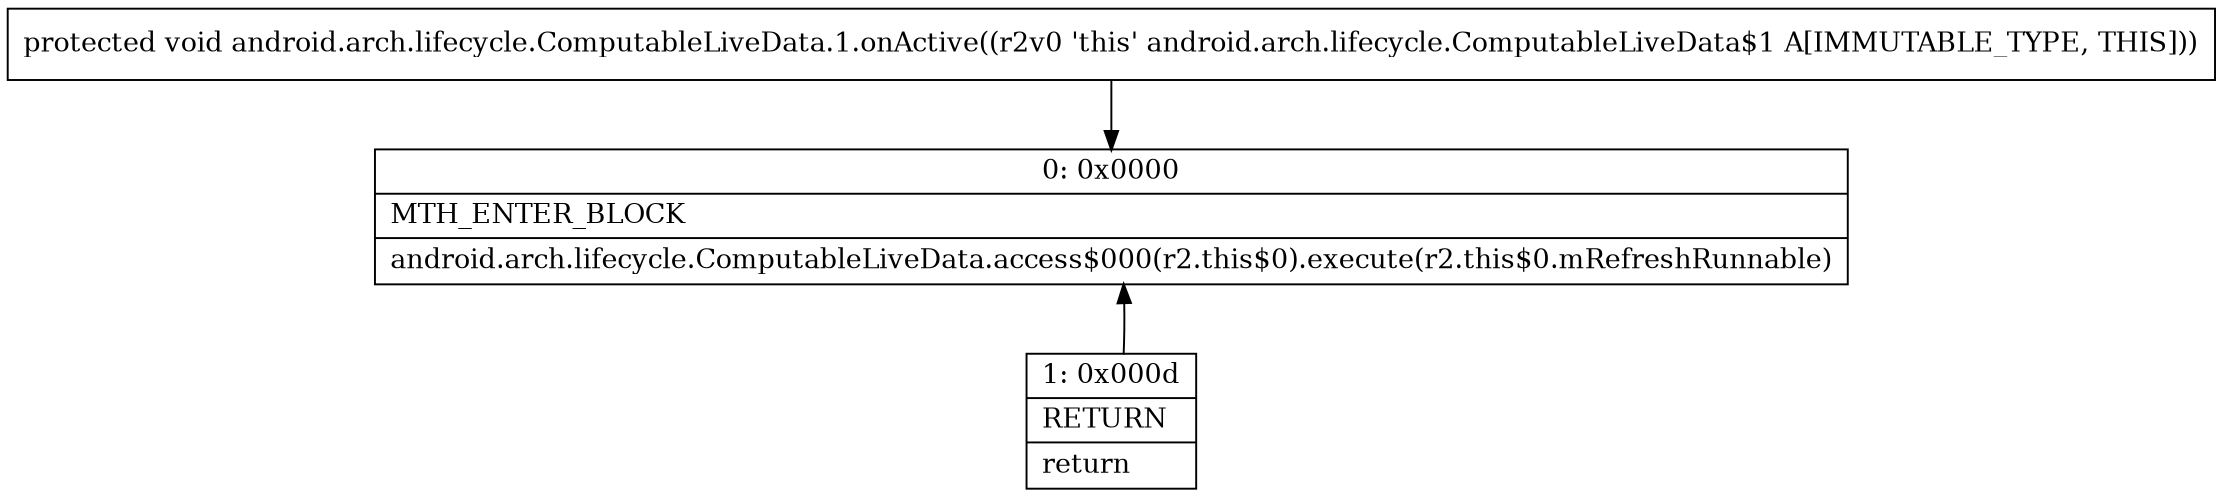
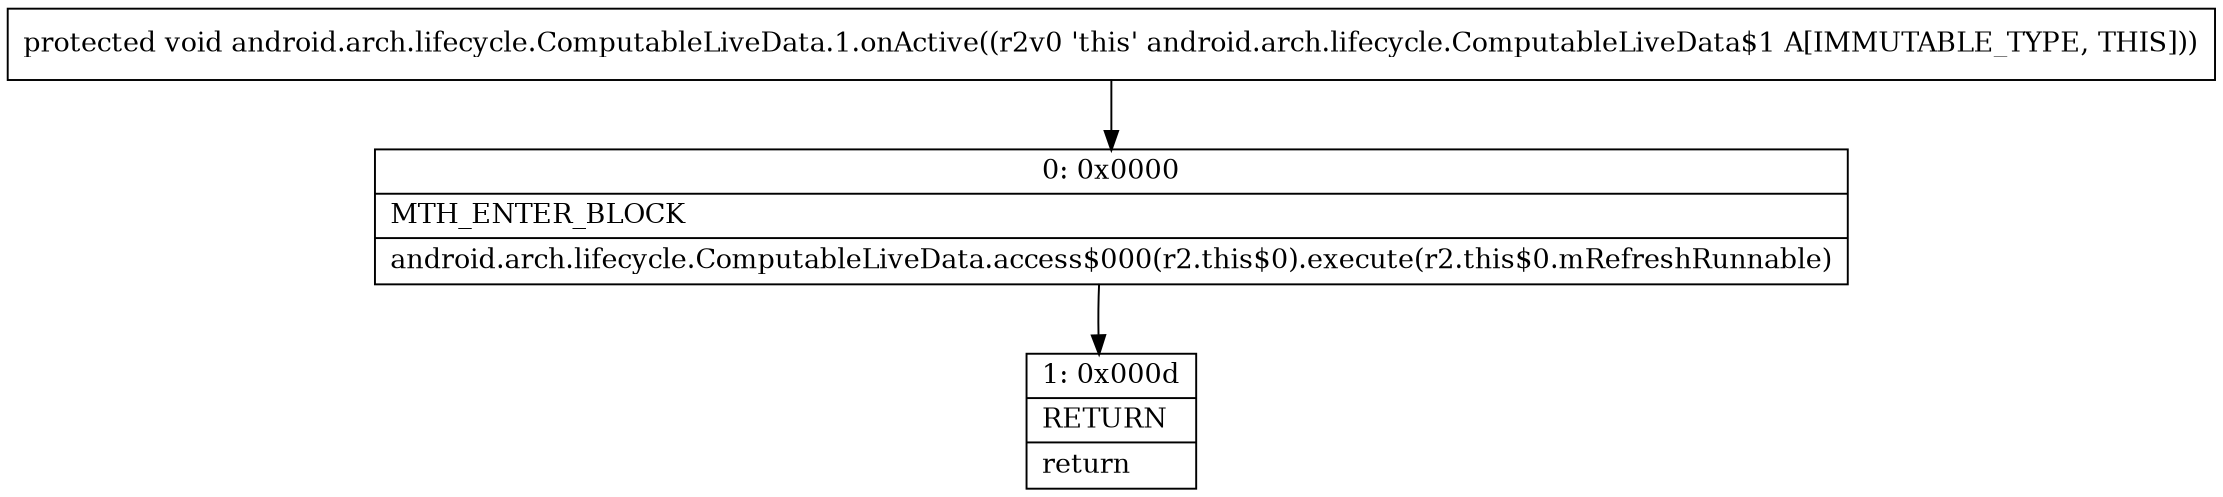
  digraph {
    node [shape=record]
    n1 [label="{0\:\ 0x0000|MTH_ENTER_BLOCK\l|android.arch.lifecycle.ComputableLiveData.access$000(r2.this$0).execute(r2.this$0.mRefreshRunnable)\l}"]
    n2 [label="{1\:\ 0x000d|RETURN\l|return\l}"]
    n3 [label="{protected void android.arch.lifecycle.ComputableLiveData.1.onActive((r2v0 'this' android.arch.lifecycle.ComputableLiveData$1 A[IMMUTABLE_TYPE, THIS])) }"]
-   n2 -> n1
+   n1 -> n2
    n3 -> n1
  }
